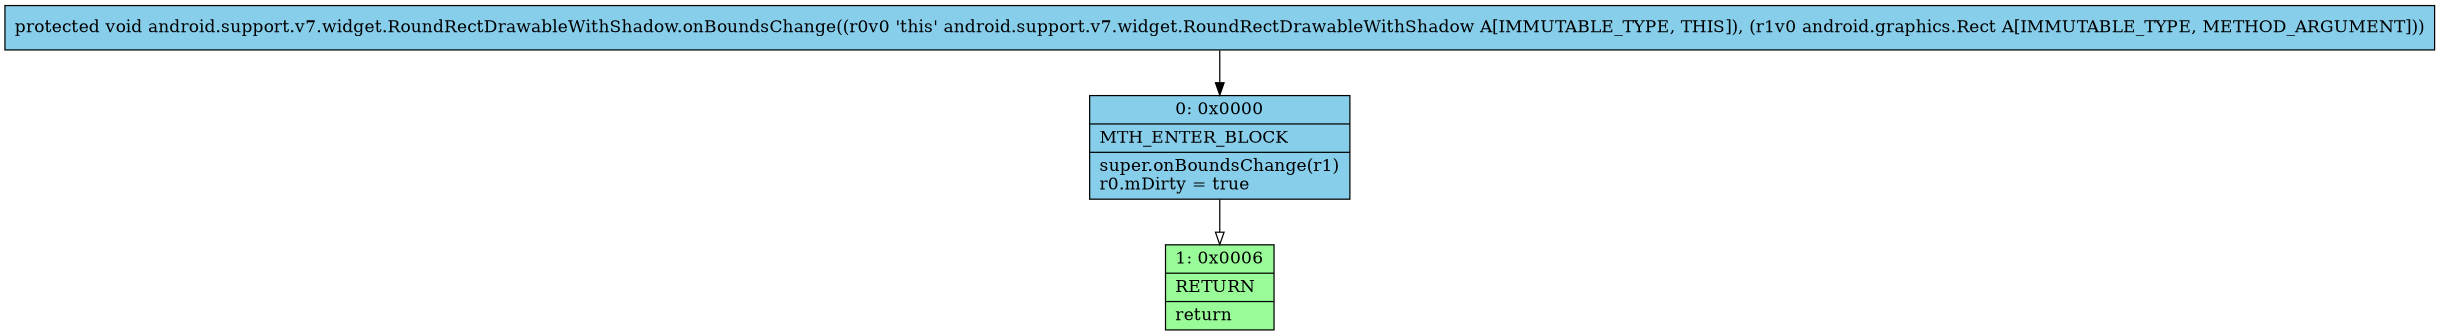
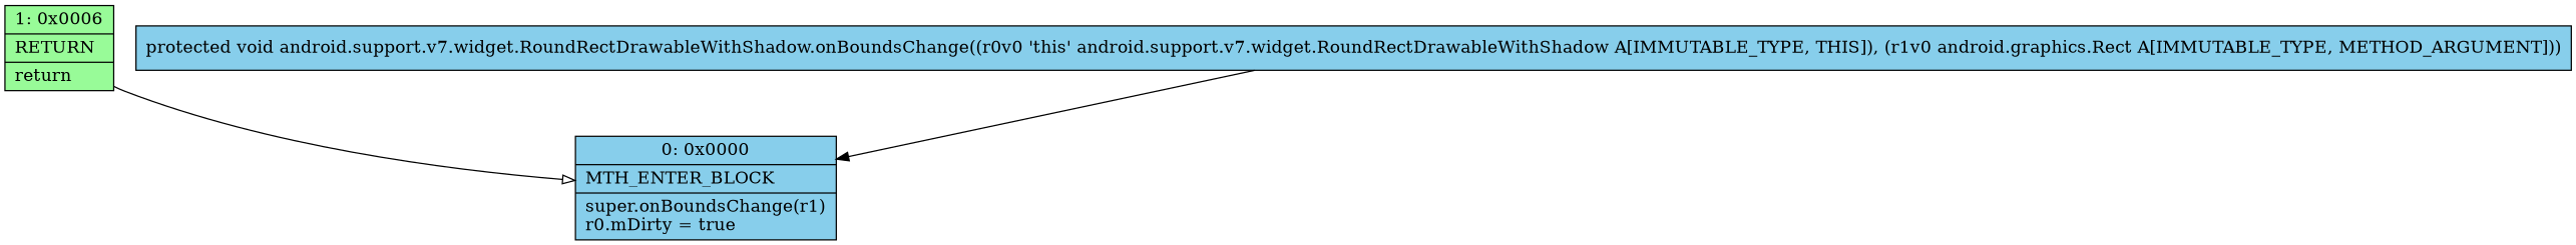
  digraph {
    node [shape=record style=filled fillcolor=skyblue]
    n1 [label="{0\:\ 0x0000|MTH_ENTER_BLOCK\l|super.onBoundsChange(r1)\lr0.mDirty = true\l}"]
    n2 [label="{1\:\ 0x0006|RETURN\l|return\l}" fillcolor=palegreen]
    n3 [label="{protected void android.support.v7.widget.RoundRectDrawableWithShadow.onBoundsChange((r0v0 'this' android.support.v7.widget.RoundRectDrawableWithShadow A[IMMUTABLE_TYPE, THIS]), (r1v0 android.graphics.Rect A[IMMUTABLE_TYPE, METHOD_ARGUMENT])) }"]
-   n1 -> n2 [arrowhead=onormal]
+   n2 -> n1 [arrowhead=onormal]
    n3 -> n1 [arrowhead=normal]
  }
